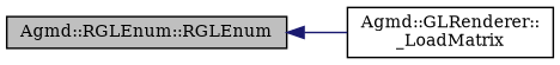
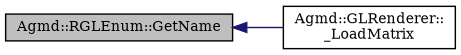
  digraph {
    rankdir=LR
    fontname="DejaVu Serif"
    node [color=black fontname="DejaVu Serif" fontsize=10 shape=record style=filled]
-   n1 [fillcolor=grey75 fontcolor=black height=0.2 label="Agmd::RGLEnum::RGLEnum" width=0.4]
+   n1 [fillcolor=grey75 fontcolor=black height=0.2 label="Agmd::RGLEnum::GetName" width=0.4]
    n2 [fillcolor=white height=0.2 label="Agmd::GLRenderer::\l_LoadMatrix" width=0.4]
    n1 -> n2 [color=midnightblue dir=back fontname="DejaVu Serif" fontsize=10 labelfontname=Helvetica labelfontsize=10 style=solid]
  }
